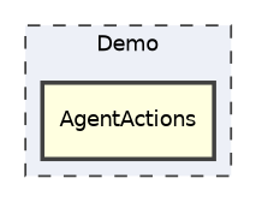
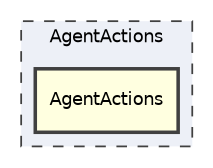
  digraph {
    compound=true
    rankdir=LR
    n1 [color=grey25 fillcolor=lightyellow fontname=Helvetica fontsize=10 label=AgentActions shape=box style="filled,bold,"]
    subgraph cluster_1 {
      bgcolor="#edf0f7"
      fontname=Helvetica
      fontsize=10
-     label=Demo
+     label=AgentActions
      pencolor=grey25
      style="filled,dashed,"
      n1
    }
  }
